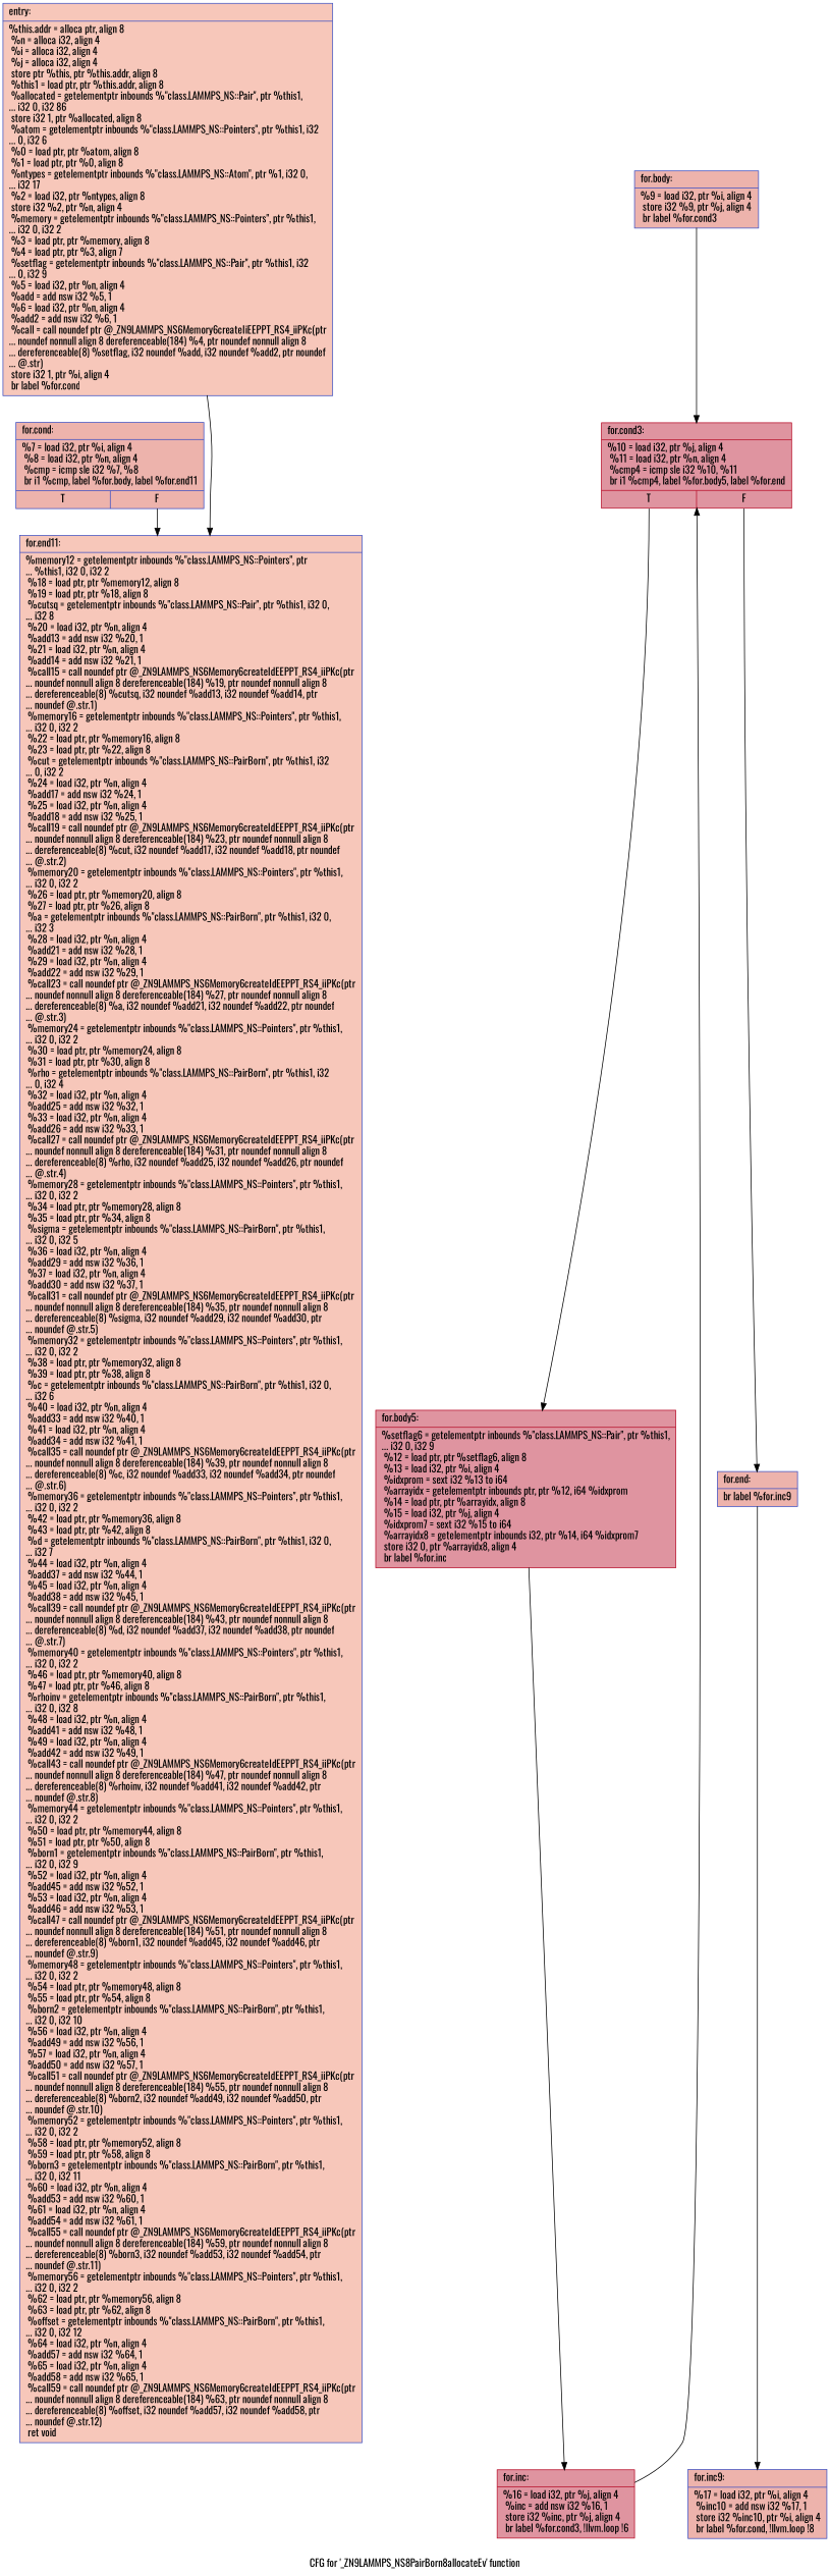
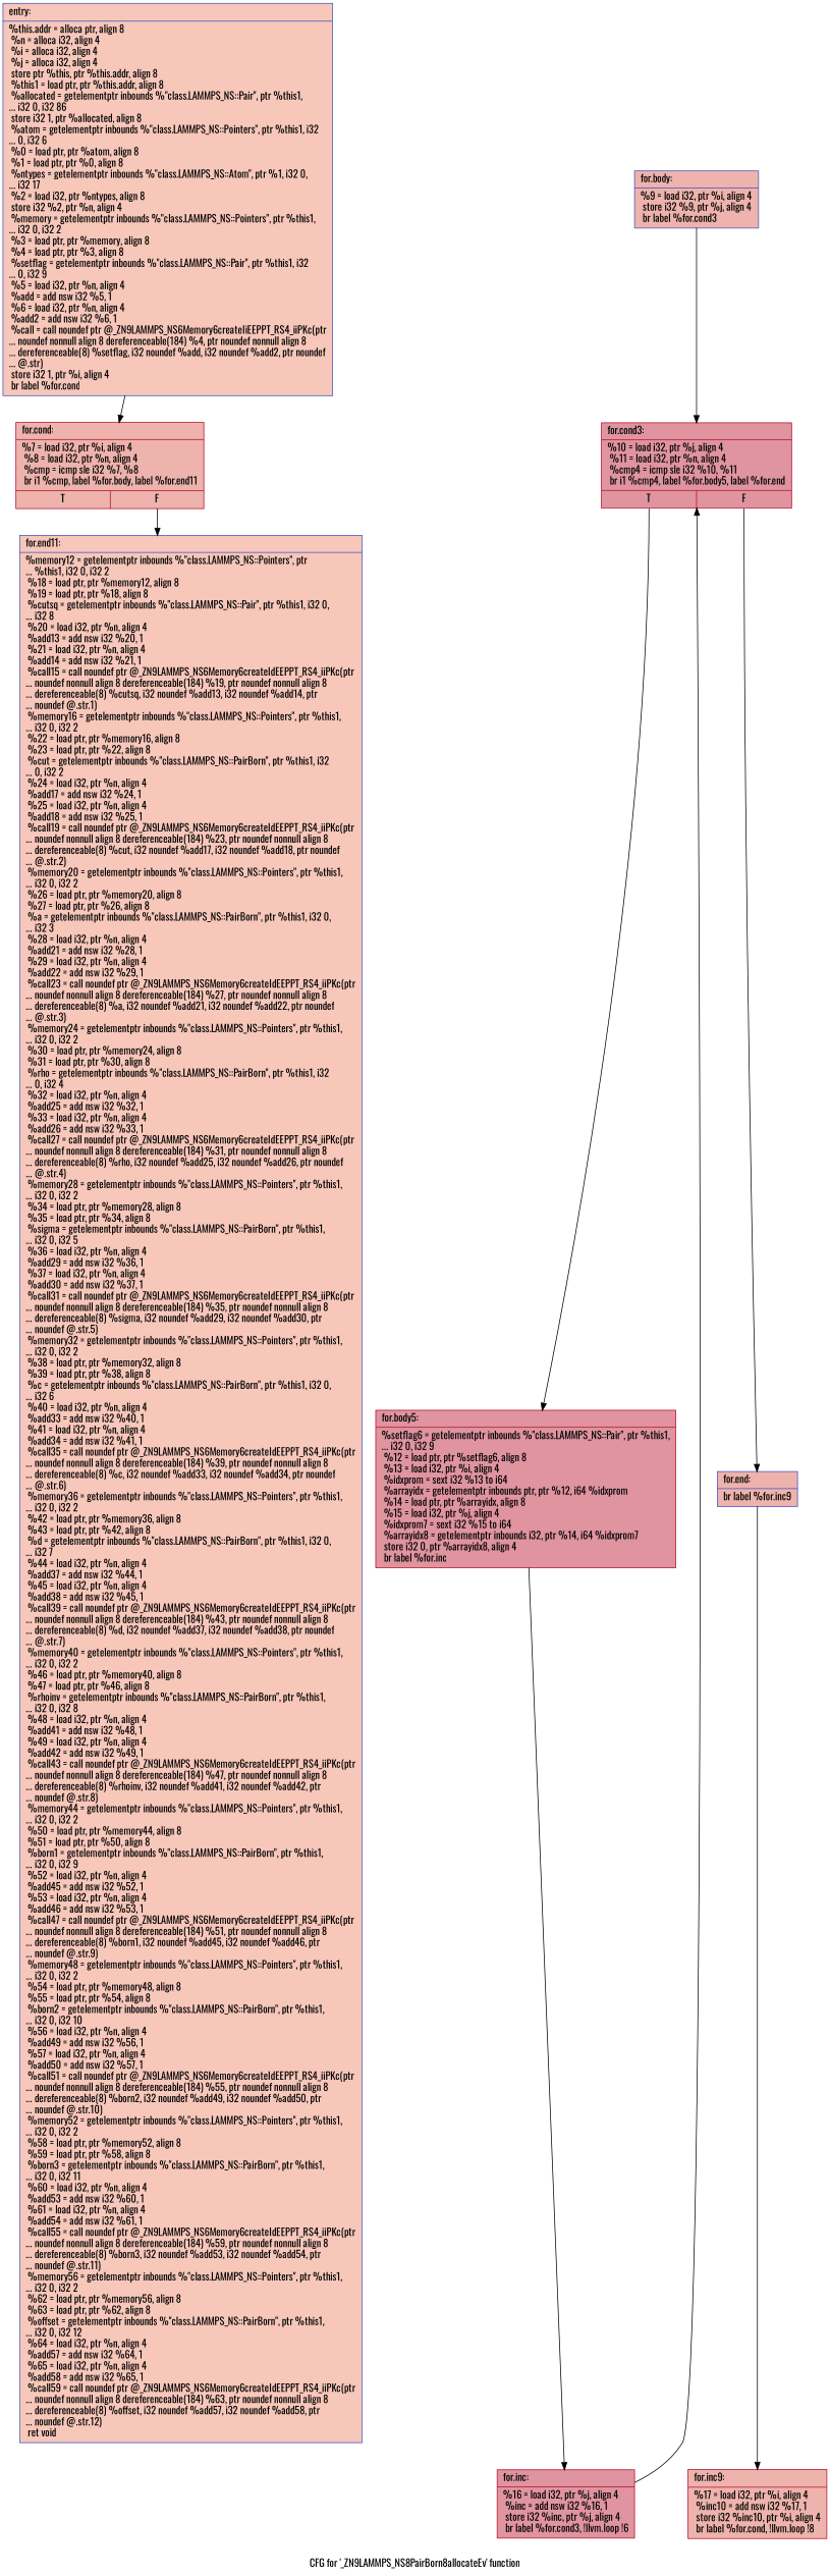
  digraph {
    fontname=Oswald
    label="CFG for '_ZN9LAMMPS_NS8PairBorn8allocateEv' function"
    node [color="#3d50c3ff" fillcolor="#d6524470" fontname=Oswald shape=record style=filled]
    edge [fontname=Oswald]
-   n1 [fillcolor="#ec7f6370" label="{entry:\l|  %this.addr = alloca ptr, align 8\l  %n = alloca i32, align 4\l  %i = alloca i32, align 4\l  %j = alloca i32, align 4\l  store ptr %this, ptr %this.addr, align 8\l  %this1 = load ptr, ptr %this.addr, align 8\l  %allocated = getelementptr inbounds %\"class.LAMMPS_NS::Pair\", ptr %this1,\l... i32 0, i32 86\l  store i32 1, ptr %allocated, align 8\l  %atom = getelementptr inbounds %\"class.LAMMPS_NS::Pointers\", ptr %this1, i32\l... 0, i32 6\l  %0 = load ptr, ptr %atom, align 8\l  %1 = load ptr, ptr %0, align 8\l  %ntypes = getelementptr inbounds %\"class.LAMMPS_NS::Atom\", ptr %1, i32 0,\l... i32 17\l  %2 = load i32, ptr %ntypes, align 8\l  store i32 %2, ptr %n, align 4\l  %memory = getelementptr inbounds %\"class.LAMMPS_NS::Pointers\", ptr %this1,\l... i32 0, i32 2\l  %3 = load ptr, ptr %memory, align 8\l  %4 = load ptr, ptr %3, align 7\l  %setflag = getelementptr inbounds %\"class.LAMMPS_NS::Pair\", ptr %this1, i32\l... 0, i32 9\l  %5 = load i32, ptr %n, align 4\l  %add = add nsw i32 %5, 1\l  %6 = load i32, ptr %n, align 4\l  %add2 = add nsw i32 %6, 1\l  %call = call noundef ptr @_ZN9LAMMPS_NS6Memory6createIiEEPPT_RS4_iiPKc(ptr\l... noundef nonnull align 8 dereferenceable(184) %4, ptr noundef nonnull align 8\l... dereferenceable(8) %setflag, i32 noundef %add, i32 noundef %add2, ptr noundef\l... @.str)\l  store i32 1, ptr %i, align 4\l  br label %for.cond\l}"]
-   n2 [label="{for.cond:\l|  %7 = load i32, ptr %i, align 4\l  %8 = load i32, ptr %n, align 4\l  %cmp = icmp sle i32 %7, %8\l  br i1 %cmp, label %for.body, label %for.end11\l|{<s0>T|<s1>F}}"]
+   n1 [fillcolor="#ec7f6370" label="{entry:\l|  %this.addr = alloca ptr, align 8\l  %n = alloca i32, align 4\l  %i = alloca i32, align 4\l  %j = alloca i32, align 4\l  store ptr %this, ptr %this.addr, align 8\l  %this1 = load ptr, ptr %this.addr, align 8\l  %allocated = getelementptr inbounds %\"class.LAMMPS_NS::Pair\", ptr %this1,\l... i32 0, i32 86\l  store i32 1, ptr %allocated, align 8\l  %atom = getelementptr inbounds %\"class.LAMMPS_NS::Pointers\", ptr %this1, i32\l... 0, i32 6\l  %0 = load ptr, ptr %atom, align 8\l  %1 = load ptr, ptr %0, align 8\l  %ntypes = getelementptr inbounds %\"class.LAMMPS_NS::Atom\", ptr %1, i32 0,\l... i32 17\l  %2 = load i32, ptr %ntypes, align 8\l  store i32 %2, ptr %n, align 4\l  %memory = getelementptr inbounds %\"class.LAMMPS_NS::Pointers\", ptr %this1,\l... i32 0, i32 2\l  %3 = load ptr, ptr %memory, align 8\l  %4 = load ptr, ptr %3, align 8\l  %setflag = getelementptr inbounds %\"class.LAMMPS_NS::Pair\", ptr %this1, i32\l... 0, i32 9\l  %5 = load i32, ptr %n, align 4\l  %add = add nsw i32 %5, 1\l  %6 = load i32, ptr %n, align 4\l  %add2 = add nsw i32 %6, 1\l  %call = call noundef ptr @_ZN9LAMMPS_NS6Memory6createIiEEPPT_RS4_iiPKc(ptr\l... noundef nonnull align 8 dereferenceable(184) %4, ptr noundef nonnull align 8\l... dereferenceable(8) %setflag, i32 noundef %add, i32 noundef %add2, ptr noundef\l... @.str)\l  store i32 1, ptr %i, align 4\l  br label %for.cond\l}"]
+   n2 [color="#b70d28ff" label="{for.cond:\l|  %7 = load i32, ptr %i, align 4\l  %8 = load i32, ptr %n, align 4\l  %cmp = icmp sle i32 %7, %8\l  br i1 %cmp, label %for.body, label %for.end11\l|{<s0>T|<s1>F}}"]
    n3 [fillcolor="#ec7f6370" label="{for.end11:\l|  %memory12 = getelementptr inbounds %\"class.LAMMPS_NS::Pointers\", ptr\l... %this1, i32 0, i32 2\l  %18 = load ptr, ptr %memory12, align 8\l  %19 = load ptr, ptr %18, align 8\l  %cutsq = getelementptr inbounds %\"class.LAMMPS_NS::Pair\", ptr %this1, i32 0,\l... i32 8\l  %20 = load i32, ptr %n, align 4\l  %add13 = add nsw i32 %20, 1\l  %21 = load i32, ptr %n, align 4\l  %add14 = add nsw i32 %21, 1\l  %call15 = call noundef ptr @_ZN9LAMMPS_NS6Memory6createIdEEPPT_RS4_iiPKc(ptr\l... noundef nonnull align 8 dereferenceable(184) %19, ptr noundef nonnull align 8\l... dereferenceable(8) %cutsq, i32 noundef %add13, i32 noundef %add14, ptr\l... noundef @.str.1)\l  %memory16 = getelementptr inbounds %\"class.LAMMPS_NS::Pointers\", ptr %this1,\l... i32 0, i32 2\l  %22 = load ptr, ptr %memory16, align 8\l  %23 = load ptr, ptr %22, align 8\l  %cut = getelementptr inbounds %\"class.LAMMPS_NS::PairBorn\", ptr %this1, i32\l... 0, i32 2\l  %24 = load i32, ptr %n, align 4\l  %add17 = add nsw i32 %24, 1\l  %25 = load i32, ptr %n, align 4\l  %add18 = add nsw i32 %25, 1\l  %call19 = call noundef ptr @_ZN9LAMMPS_NS6Memory6createIdEEPPT_RS4_iiPKc(ptr\l... noundef nonnull align 8 dereferenceable(184) %23, ptr noundef nonnull align 8\l... dereferenceable(8) %cut, i32 noundef %add17, i32 noundef %add18, ptr noundef\l... @.str.2)\l  %memory20 = getelementptr inbounds %\"class.LAMMPS_NS::Pointers\", ptr %this1,\l... i32 0, i32 2\l  %26 = load ptr, ptr %memory20, align 8\l  %27 = load ptr, ptr %26, align 8\l  %a = getelementptr inbounds %\"class.LAMMPS_NS::PairBorn\", ptr %this1, i32 0,\l... i32 3\l  %28 = load i32, ptr %n, align 4\l  %add21 = add nsw i32 %28, 1\l  %29 = load i32, ptr %n, align 4\l  %add22 = add nsw i32 %29, 1\l  %call23 = call noundef ptr @_ZN9LAMMPS_NS6Memory6createIdEEPPT_RS4_iiPKc(ptr\l... noundef nonnull align 8 dereferenceable(184) %27, ptr noundef nonnull align 8\l... dereferenceable(8) %a, i32 noundef %add21, i32 noundef %add22, ptr noundef\l... @.str.3)\l  %memory24 = getelementptr inbounds %\"class.LAMMPS_NS::Pointers\", ptr %this1,\l... i32 0, i32 2\l  %30 = load ptr, ptr %memory24, align 8\l  %31 = load ptr, ptr %30, align 8\l  %rho = getelementptr inbounds %\"class.LAMMPS_NS::PairBorn\", ptr %this1, i32\l... 0, i32 4\l  %32 = load i32, ptr %n, align 4\l  %add25 = add nsw i32 %32, 1\l  %33 = load i32, ptr %n, align 4\l  %add26 = add nsw i32 %33, 1\l  %call27 = call noundef ptr @_ZN9LAMMPS_NS6Memory6createIdEEPPT_RS4_iiPKc(ptr\l... noundef nonnull align 8 dereferenceable(184) %31, ptr noundef nonnull align 8\l... dereferenceable(8) %rho, i32 noundef %add25, i32 noundef %add26, ptr noundef\l... @.str.4)\l  %memory28 = getelementptr inbounds %\"class.LAMMPS_NS::Pointers\", ptr %this1,\l... i32 0, i32 2\l  %34 = load ptr, ptr %memory28, align 8\l  %35 = load ptr, ptr %34, align 8\l  %sigma = getelementptr inbounds %\"class.LAMMPS_NS::PairBorn\", ptr %this1,\l... i32 0, i32 5\l  %36 = load i32, ptr %n, align 4\l  %add29 = add nsw i32 %36, 1\l  %37 = load i32, ptr %n, align 4\l  %add30 = add nsw i32 %37, 1\l  %call31 = call noundef ptr @_ZN9LAMMPS_NS6Memory6createIdEEPPT_RS4_iiPKc(ptr\l... noundef nonnull align 8 dereferenceable(184) %35, ptr noundef nonnull align 8\l... dereferenceable(8) %sigma, i32 noundef %add29, i32 noundef %add30, ptr\l... noundef @.str.5)\l  %memory32 = getelementptr inbounds %\"class.LAMMPS_NS::Pointers\", ptr %this1,\l... i32 0, i32 2\l  %38 = load ptr, ptr %memory32, align 8\l  %39 = load ptr, ptr %38, align 8\l  %c = getelementptr inbounds %\"class.LAMMPS_NS::PairBorn\", ptr %this1, i32 0,\l... i32 6\l  %40 = load i32, ptr %n, align 4\l  %add33 = add nsw i32 %40, 1\l  %41 = load i32, ptr %n, align 4\l  %add34 = add nsw i32 %41, 1\l  %call35 = call noundef ptr @_ZN9LAMMPS_NS6Memory6createIdEEPPT_RS4_iiPKc(ptr\l... noundef nonnull align 8 dereferenceable(184) %39, ptr noundef nonnull align 8\l... dereferenceable(8) %c, i32 noundef %add33, i32 noundef %add34, ptr noundef\l... @.str.6)\l  %memory36 = getelementptr inbounds %\"class.LAMMPS_NS::Pointers\", ptr %this1,\l... i32 0, i32 2\l  %42 = load ptr, ptr %memory36, align 8\l  %43 = load ptr, ptr %42, align 8\l  %d = getelementptr inbounds %\"class.LAMMPS_NS::PairBorn\", ptr %this1, i32 0,\l... i32 7\l  %44 = load i32, ptr %n, align 4\l  %add37 = add nsw i32 %44, 1\l  %45 = load i32, ptr %n, align 4\l  %add38 = add nsw i32 %45, 1\l  %call39 = call noundef ptr @_ZN9LAMMPS_NS6Memory6createIdEEPPT_RS4_iiPKc(ptr\l... noundef nonnull align 8 dereferenceable(184) %43, ptr noundef nonnull align 8\l... dereferenceable(8) %d, i32 noundef %add37, i32 noundef %add38, ptr noundef\l... @.str.7)\l  %memory40 = getelementptr inbounds %\"class.LAMMPS_NS::Pointers\", ptr %this1,\l... i32 0, i32 2\l  %46 = load ptr, ptr %memory40, align 8\l  %47 = load ptr, ptr %46, align 8\l  %rhoinv = getelementptr inbounds %\"class.LAMMPS_NS::PairBorn\", ptr %this1,\l... i32 0, i32 8\l  %48 = load i32, ptr %n, align 4\l  %add41 = add nsw i32 %48, 1\l  %49 = load i32, ptr %n, align 4\l  %add42 = add nsw i32 %49, 1\l  %call43 = call noundef ptr @_ZN9LAMMPS_NS6Memory6createIdEEPPT_RS4_iiPKc(ptr\l... noundef nonnull align 8 dereferenceable(184) %47, ptr noundef nonnull align 8\l... dereferenceable(8) %rhoinv, i32 noundef %add41, i32 noundef %add42, ptr\l... noundef @.str.8)\l  %memory44 = getelementptr inbounds %\"class.LAMMPS_NS::Pointers\", ptr %this1,\l... i32 0, i32 2\l  %50 = load ptr, ptr %memory44, align 8\l  %51 = load ptr, ptr %50, align 8\l  %born1 = getelementptr inbounds %\"class.LAMMPS_NS::PairBorn\", ptr %this1,\l... i32 0, i32 9\l  %52 = load i32, ptr %n, align 4\l  %add45 = add nsw i32 %52, 1\l  %53 = load i32, ptr %n, align 4\l  %add46 = add nsw i32 %53, 1\l  %call47 = call noundef ptr @_ZN9LAMMPS_NS6Memory6createIdEEPPT_RS4_iiPKc(ptr\l... noundef nonnull align 8 dereferenceable(184) %51, ptr noundef nonnull align 8\l... dereferenceable(8) %born1, i32 noundef %add45, i32 noundef %add46, ptr\l... noundef @.str.9)\l  %memory48 = getelementptr inbounds %\"class.LAMMPS_NS::Pointers\", ptr %this1,\l... i32 0, i32 2\l  %54 = load ptr, ptr %memory48, align 8\l  %55 = load ptr, ptr %54, align 8\l  %born2 = getelementptr inbounds %\"class.LAMMPS_NS::PairBorn\", ptr %this1,\l... i32 0, i32 10\l  %56 = load i32, ptr %n, align 4\l  %add49 = add nsw i32 %56, 1\l  %57 = load i32, ptr %n, align 4\l  %add50 = add nsw i32 %57, 1\l  %call51 = call noundef ptr @_ZN9LAMMPS_NS6Memory6createIdEEPPT_RS4_iiPKc(ptr\l... noundef nonnull align 8 dereferenceable(184) %55, ptr noundef nonnull align 8\l... dereferenceable(8) %born2, i32 noundef %add49, i32 noundef %add50, ptr\l... noundef @.str.10)\l  %memory52 = getelementptr inbounds %\"class.LAMMPS_NS::Pointers\", ptr %this1,\l... i32 0, i32 2\l  %58 = load ptr, ptr %memory52, align 8\l  %59 = load ptr, ptr %58, align 8\l  %born3 = getelementptr inbounds %\"class.LAMMPS_NS::PairBorn\", ptr %this1,\l... i32 0, i32 11\l  %60 = load i32, ptr %n, align 4\l  %add53 = add nsw i32 %60, 1\l  %61 = load i32, ptr %n, align 4\l  %add54 = add nsw i32 %61, 1\l  %call55 = call noundef ptr @_ZN9LAMMPS_NS6Memory6createIdEEPPT_RS4_iiPKc(ptr\l... noundef nonnull align 8 dereferenceable(184) %59, ptr noundef nonnull align 8\l... dereferenceable(8) %born3, i32 noundef %add53, i32 noundef %add54, ptr\l... noundef @.str.11)\l  %memory56 = getelementptr inbounds %\"class.LAMMPS_NS::Pointers\", ptr %this1,\l... i32 0, i32 2\l  %62 = load ptr, ptr %memory56, align 8\l  %63 = load ptr, ptr %62, align 8\l  %offset = getelementptr inbounds %\"class.LAMMPS_NS::PairBorn\", ptr %this1,\l... i32 0, i32 12\l  %64 = load i32, ptr %n, align 4\l  %add57 = add nsw i32 %64, 1\l  %65 = load i32, ptr %n, align 4\l  %add58 = add nsw i32 %65, 1\l  %call59 = call noundef ptr @_ZN9LAMMPS_NS6Memory6createIdEEPPT_RS4_iiPKc(ptr\l... noundef nonnull align 8 dereferenceable(184) %63, ptr noundef nonnull align 8\l... dereferenceable(8) %offset, i32 noundef %add57, i32 noundef %add58, ptr\l... noundef @.str.12)\l  ret void\l}"]
    n4 [label="{for.body:\l|  %9 = load i32, ptr %i, align 4\l  store i32 %9, ptr %j, align 4\l  br label %for.cond3\l}"]
    n5 [color="#b70d28ff" fillcolor="#b70d2870" label="{for.cond3:\l|  %10 = load i32, ptr %j, align 4\l  %11 = load i32, ptr %n, align 4\l  %cmp4 = icmp sle i32 %10, %11\l  br i1 %cmp4, label %for.body5, label %for.end\l|{<s0>T|<s1>F}}"]
    n6 [color="#b70d28ff" fillcolor="#b70d2870" label="{for.body5:\l|  %setflag6 = getelementptr inbounds %\"class.LAMMPS_NS::Pair\", ptr %this1,\l... i32 0, i32 9\l  %12 = load ptr, ptr %setflag6, align 8\l  %13 = load i32, ptr %i, align 4\l  %idxprom = sext i32 %13 to i64\l  %arrayidx = getelementptr inbounds ptr, ptr %12, i64 %idxprom\l  %14 = load ptr, ptr %arrayidx, align 8\l  %15 = load i32, ptr %j, align 4\l  %idxprom7 = sext i32 %15 to i64\l  %arrayidx8 = getelementptr inbounds i32, ptr %14, i64 %idxprom7\l  store i32 0, ptr %arrayidx8, align 4\l  br label %for.inc\l}"]
    n7 [label="{for.end:\l|  br label %for.inc9\l}"]
    n8 [color="#b70d28ff" fillcolor="#b70d2870" label="{for.inc:\l|  %16 = load i32, ptr %j, align 4\l  %inc = add nsw i32 %16, 1\l  store i32 %inc, ptr %j, align 4\l  br label %for.cond3, !llvm.loop !6\l}"]
-   n9 [label="{for.inc9:\l|  %17 = load i32, ptr %i, align 4\l  %inc10 = add nsw i32 %17, 1\l  store i32 %inc10, ptr %i, align 4\l  br label %for.cond, !llvm.loop !8\l}"]
-   n1 -> n3
+   n9 [color="#b70d28ff" label="{for.inc9:\l|  %17 = load i32, ptr %i, align 4\l  %inc10 = add nsw i32 %17, 1\l  store i32 %inc10, ptr %i, align 4\l  br label %for.cond, !llvm.loop !8\l}"]
+   n1 -> n2
    n2 -> n3 [tailport=s1]
    n4 -> n5
    n5 -> n6 [tailport=s0]
    n5 -> n7 [tailport=s1]
    n6 -> n8
    n7 -> n9
    n8 -> n5
  }
